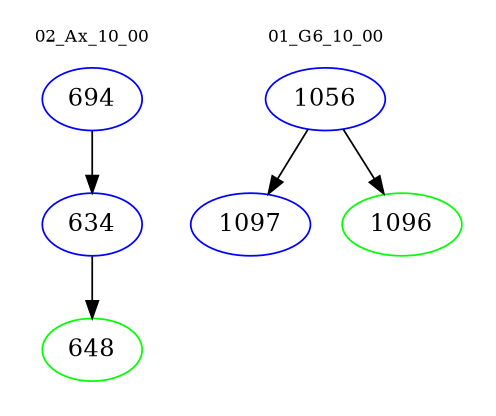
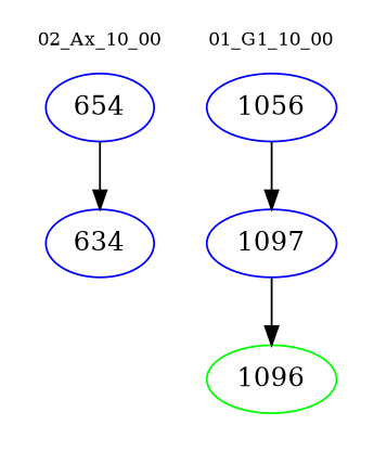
  digraph {
    node [color=blue]
    edge [color=black]
    n1 [label=634]
-   n2 [label=694]
-   n3 [color=green label=648]
+   n2 [label=654]
    n4 [label=1056]
    n5 [label=1097]
    n6 [color=green label=1096]
    subgraph cluster_1 {
      color=white
      fontsize=10
      label="02_Ax_10_00"
      n1
      n2
-     n3
    }
    subgraph cluster_2 {
      color=white
      fontsize=10
-     label="01_G6_10_00"
+     label="01_G1_10_00"
      n4
      n5
      n6
    }
-   n1 -> n3
    n2 -> n1
    n4 -> n5
-   n4 -> n6
+   n5 -> n6
  }
